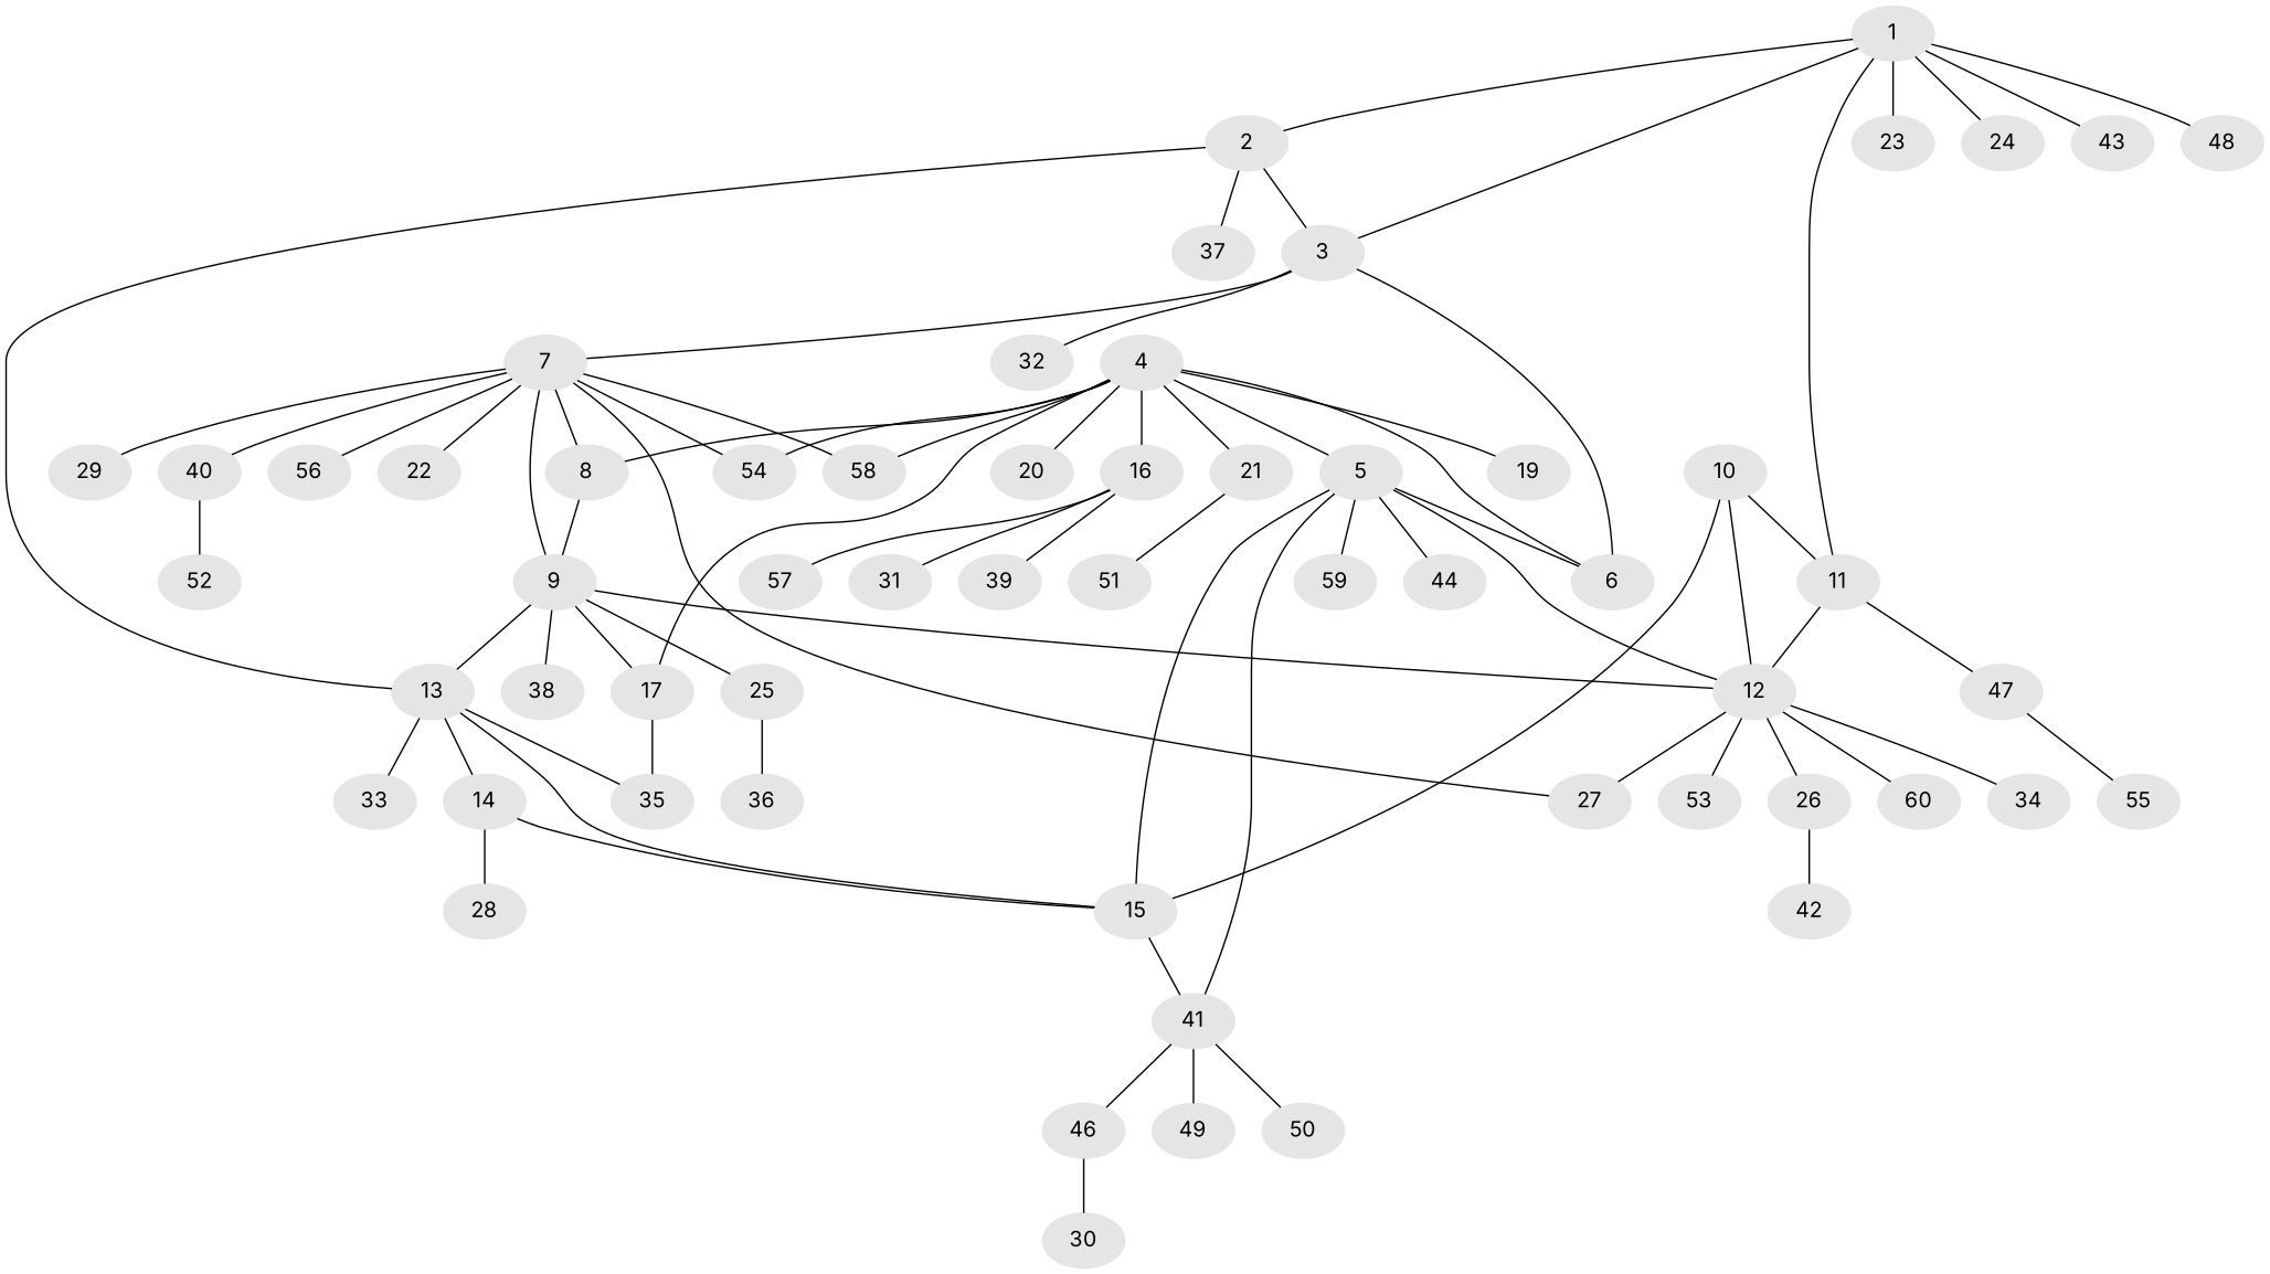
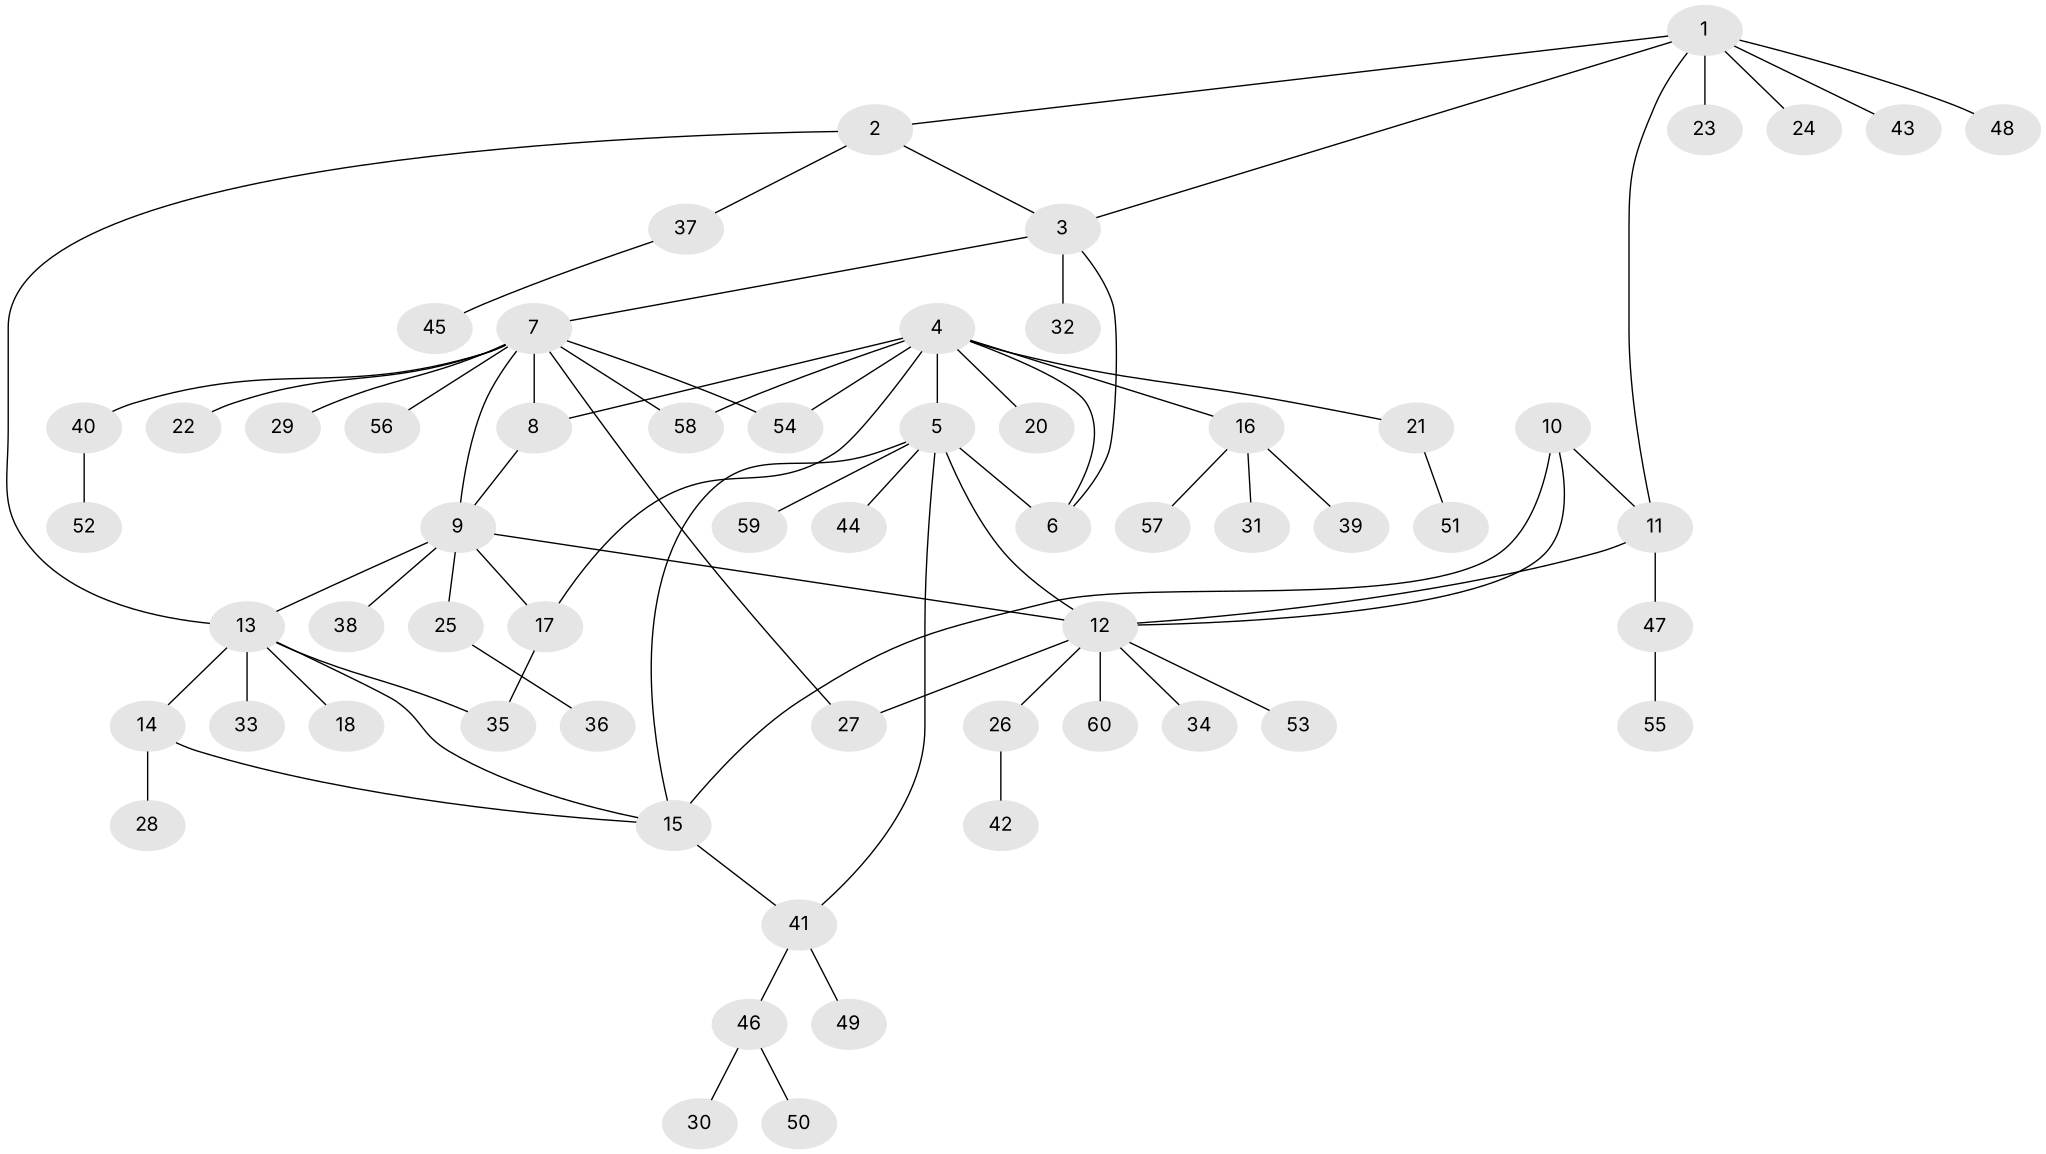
  graph {
    fontname=Inter
    node [color=gray90 fontname=Inter style=filled]
    edge [fontname=Inter]
    1
    2
    3
    11
    23
    24
    43
    48
    13
    37
    6
    7
    32
    12
    47
    15
    14
+   18
    33
    35
+   45
    8
    54
    58
    9
    22
    27
    29
    40
    56
    4
    5
    16
    17
-   19
    20
    21
    41
    44
    59
    31
    39
    57
    51
    26
    34
    53
    60
    46
    49
    25
    38
    52
    36
    10
    55
    42
    28
    30
    50
    1 -- 2
    1 -- 3
    1 -- 11
    1 -- 23
    1 -- 24
    1 -- 43
    1 -- 48
    2 -- 3
    2 -- 13
    2 -- 37
    3 -- 6
    3 -- 7
    3 -- 32
    11 -- 12
    11 -- 47
    13 -- 15
    13 -- 14
+   13 -- 18
    13 -- 33
    13 -- 35
+   37 -- 45
    7 -- 8
    7 -- 54
    7 -- 58
    7 -- 9
    7 -- 22
    7 -- 27
    7 -- 29
    7 -- 40
    7 -- 56
    12 -- 27
    12 -- 26
    12 -- 34
    12 -- 53
    12 -- 60
    47 -- 55
    15 -- 41
    14 -- 15
    14 -- 28
    8 -- 9
    9 -- 13
    9 -- 12
    9 -- 17
    9 -- 25
    9 -- 38
    40 -- 52
    4 -- 6
    4 -- 8
    4 -- 54
    4 -- 58
    4 -- 5
    4 -- 16
    4 -- 17
-   4 -- 19
    4 -- 20
    4 -- 21
    5 -- 6
    5 -- 12
    5 -- 15
    5 -- 41
    5 -- 44
    5 -- 59
    16 -- 31
    16 -- 39
    16 -- 57
    17 -- 35
    21 -- 51
    41 -- 46
    41 -- 49
    26 -- 42
    46 -- 30
-   41 -- 50
+   46 -- 50
    25 -- 36
    10 -- 11
    10 -- 12
    10 -- 15
  }
